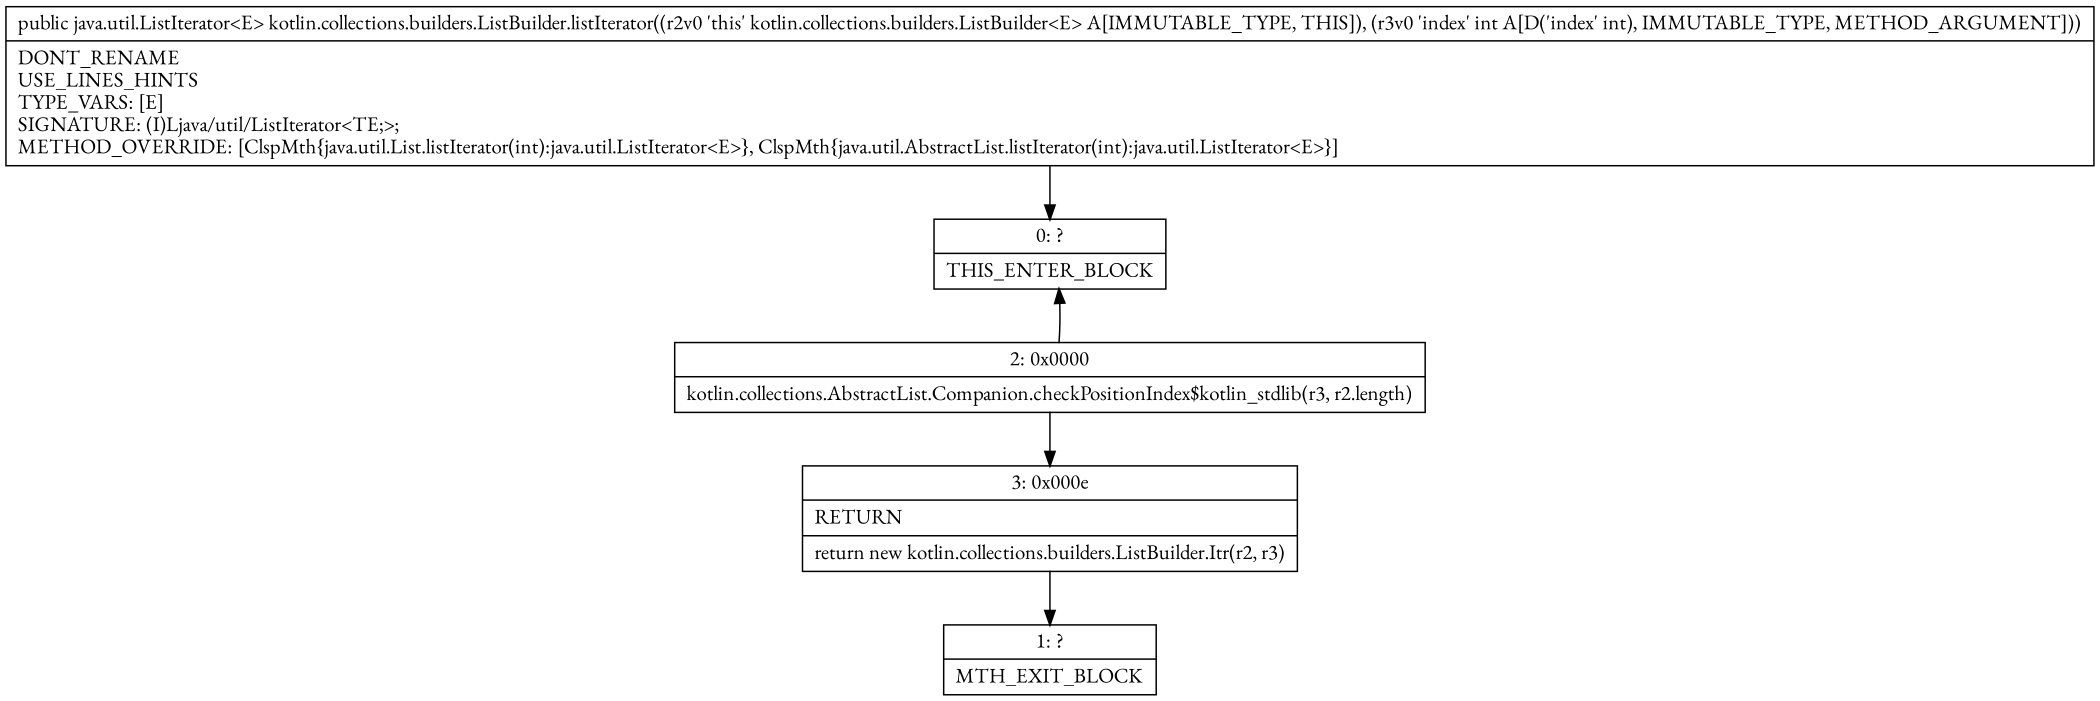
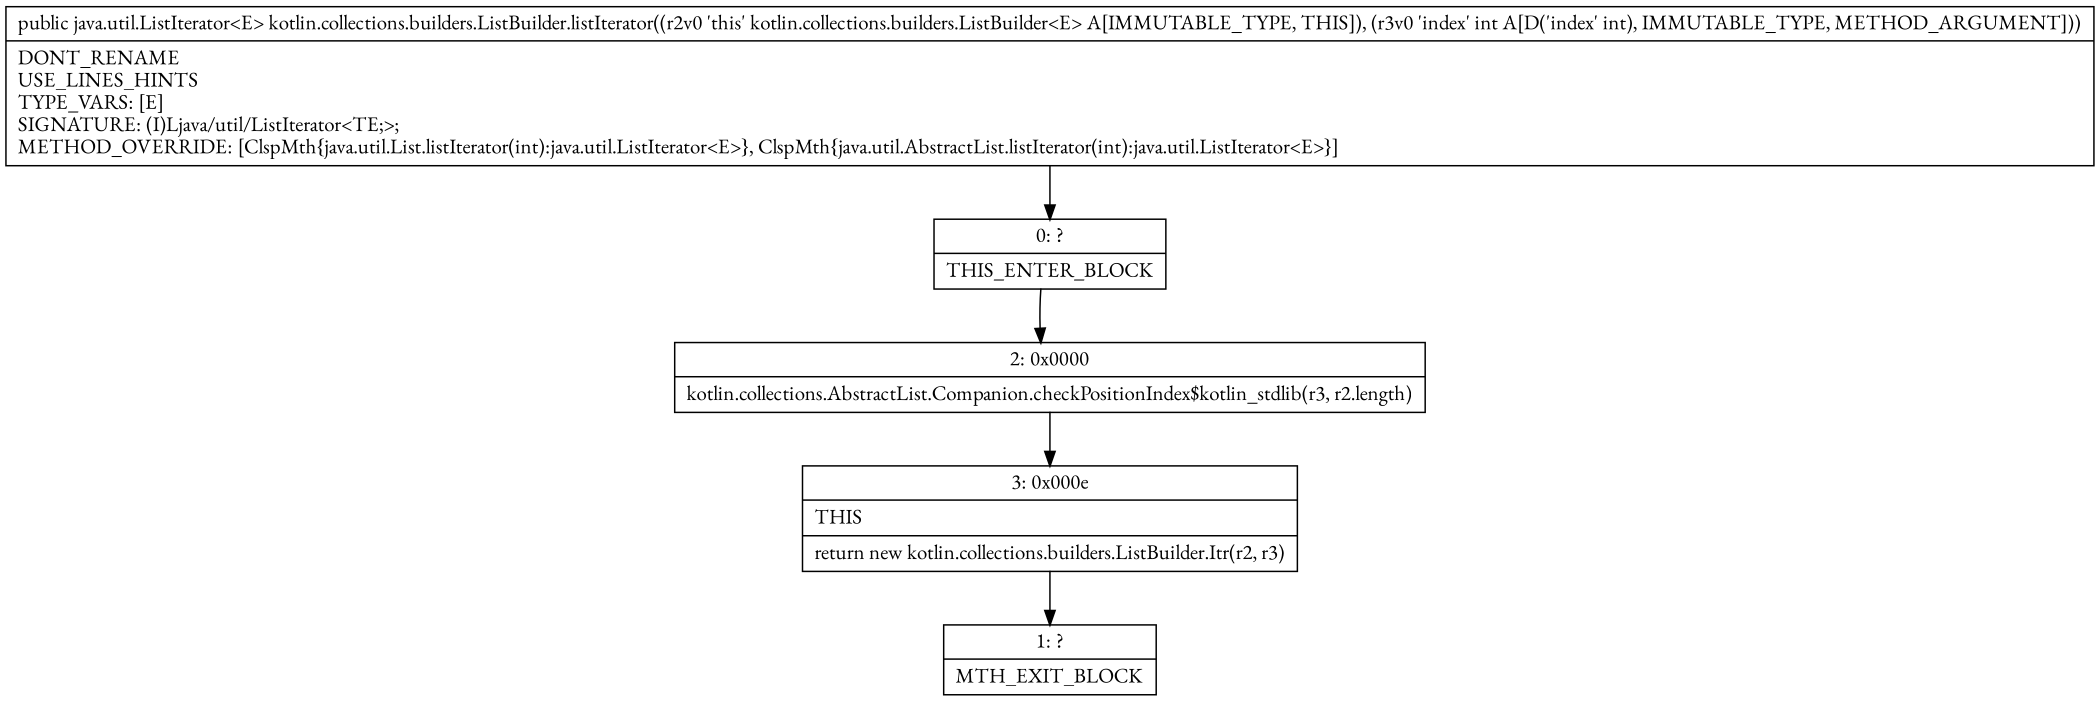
  digraph {
    fontname="EB Garamond"
    node [fontname="EB Garamond" shape=record]
    edge [fontname="EB Garamond"]
    n1 [label="{0\:\ ?|THIS_ENTER_BLOCK\l}"]
    n2 [label="{2\:\ 0x0000|kotlin.collections.AbstractList.Companion.checkPositionIndex$kotlin_stdlib(r3, r2.length)\l}"]
-   n3 [label="{3\:\ 0x000e|RETURN\l|return new kotlin.collections.builders.ListBuilder.Itr(r2, r3)\l}"]
+   n3 [label="{3\:\ 0x000e|THIS\l|return new kotlin.collections.builders.ListBuilder.Itr(r2, r3)\l}"]
    n4 [label="{1\:\ ?|MTH_EXIT_BLOCK\l}"]
    n5 [label="{public java.util.ListIterator\<E\> kotlin.collections.builders.ListBuilder.listIterator((r2v0 'this' kotlin.collections.builders.ListBuilder\<E\> A[IMMUTABLE_TYPE, THIS]), (r3v0 'index' int A[D('index' int), IMMUTABLE_TYPE, METHOD_ARGUMENT]))  | DONT_RENAME\lUSE_LINES_HINTS\lTYPE_VARS: [E]\lSIGNATURE: (I)Ljava\/util\/ListIterator\<TE;\>;\lMETHOD_OVERRIDE: [ClspMth\{java.util.List.listIterator(int):java.util.ListIterator\<E\>\}, ClspMth\{java.util.AbstractList.listIterator(int):java.util.ListIterator\<E\>\}]\l}"]
-   n2 -> n1
+   n1 -> n2
    n2 -> n3
    n3 -> n4
    n5 -> n1
  }
